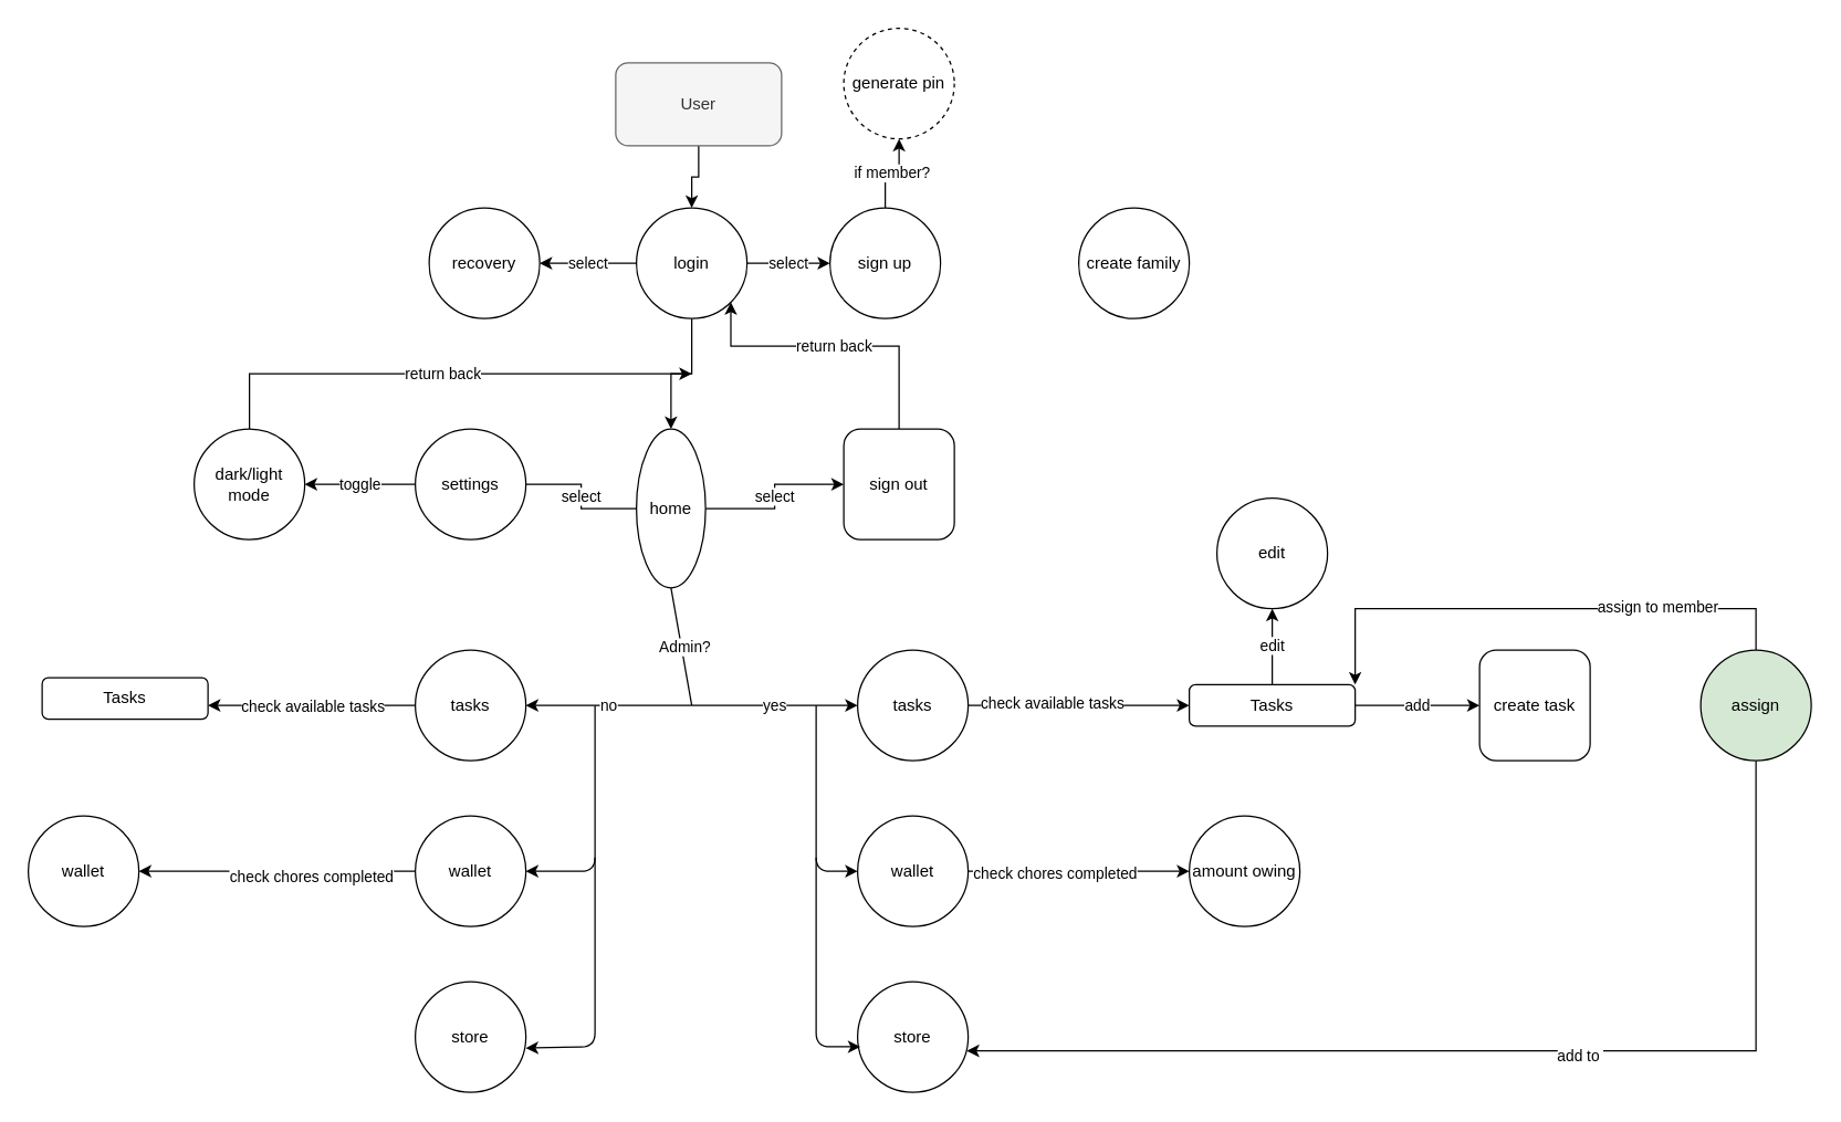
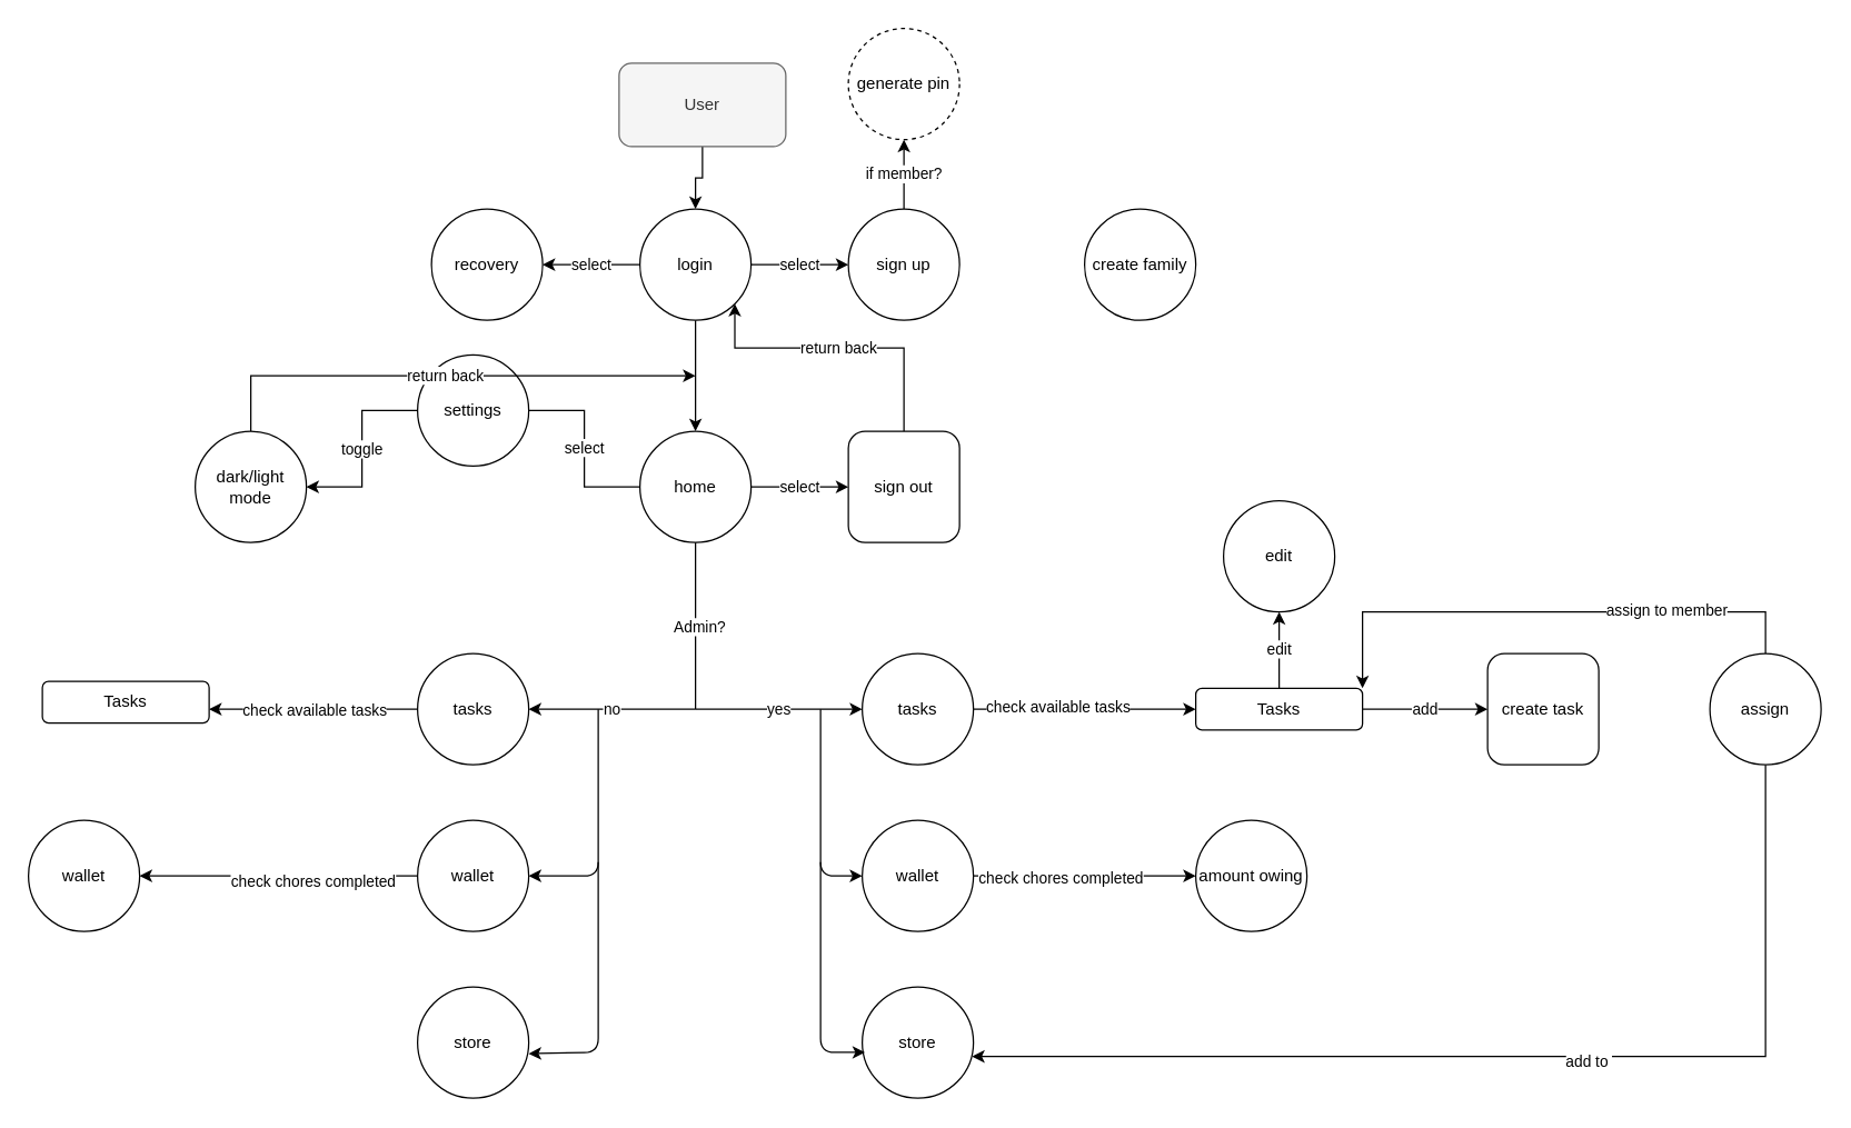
  <mxCell id="0" />
  <mxCell id="1" parent="0" />
  <mxCell id="2" value="" style="edgeStyle=orthogonalEdgeStyle;rounded=0;orthogonalLoop=1;jettySize=auto;html=1;" edge="1" parent="1" source="3" target="7"><mxGeometry relative="1" as="geometry" /></mxCell>
  <mxCell id="3" value="User" style="rounded=1;whiteSpace=wrap;html=1;fillColor=#f5f5f5;strokeColor=#666666;fontColor=#333333;" vertex="1" parent="1"><mxGeometry x="445" y="45" width="120" height="60" as="geometry" /></mxCell>
  <mxCell id="4" value="select" style="edgeStyle=orthogonalEdgeStyle;rounded=0;orthogonalLoop=1;jettySize=auto;html=1;" edge="1" parent="1" source="7" target="9"><mxGeometry relative="1" as="geometry" /></mxCell>
  <mxCell id="5" value="" style="edgeStyle=orthogonalEdgeStyle;rounded=0;orthogonalLoop=1;jettySize=auto;html=1;" edge="1" parent="1" source="7" target="13"><mxGeometry relative="1" as="geometry" /></mxCell>
  <mxCell id="6" value="select" style="edgeStyle=orthogonalEdgeStyle;rounded=0;orthogonalLoop=1;jettySize=auto;html=1;" edge="1" parent="1" source="7" target="10"><mxGeometry relative="1" as="geometry" /></mxCell>
  <mxCell id="7" value="login" style="ellipse;whiteSpace=wrap;html=1;aspect=fixed;" vertex="1" parent="1"><mxGeometry x="460" y="150" width="80" height="80" as="geometry" /></mxCell>
  <mxCell id="8" value="if member?" style="edgeStyle=orthogonalEdgeStyle;rounded=0;orthogonalLoop=1;jettySize=auto;html=1;" edge="1" parent="1" source="9" target="25"><mxGeometry relative="1" as="geometry" /></mxCell>
- <mxCell id="9" value="sign up" style="ellipse;whiteSpace=wrap;html=1;aspect=fixed;" vertex="1" parent="1"><mxGeometry x="600" y="150" width="80" height="80" as="geometry" /></mxCell>
+ <mxCell id="9" value="sign up" style="ellipse;whiteSpace=wrap;html=1;aspect=fixed;" vertex="1" parent="1"><mxGeometry x="610" y="150" width="80" height="80" as="geometry" /></mxCell>
  <mxCell id="10" value="recovery" style="ellipse;whiteSpace=wrap;html=1;aspect=fixed;" vertex="1" parent="1"><mxGeometry x="310" y="150" width="80" height="80" as="geometry" /></mxCell>
  <mxCell id="11" value="select" style="edgeStyle=orthogonalEdgeStyle;rounded=0;orthogonalLoop=1;jettySize=auto;html=1;" edge="1" parent="1" source="13" target="23"><mxGeometry relative="1" as="geometry" /></mxCell>
  <mxCell id="12" value="select" style="edgeStyle=orthogonalEdgeStyle;rounded=0;orthogonalLoop=1;jettySize=auto;html=1;endArrow=none;" edge="1" parent="1" source="13" target="21"><mxGeometry relative="1" as="geometry" /></mxCell>
- <mxCell id="13" value="home" style="ellipse;whiteSpace=wrap;html=1;aspect=fixed;" vertex="1" parent="1"><mxGeometry x="460" y="310" width="50" height="115" as="geometry" /></mxCell>
+ <mxCell id="13" value="home" style="ellipse;whiteSpace=wrap;html=1;aspect=fixed;" vertex="1" parent="1"><mxGeometry x="460" y="310" width="80" height="80" as="geometry" /></mxCell>
  <mxCell id="14" value="" style="edgeStyle=orthogonalEdgeStyle;rounded=0;orthogonalLoop=1;jettySize=auto;html=1;" edge="1" parent="1" source="16" target="55"><mxGeometry relative="1" as="geometry" /></mxCell>
  <mxCell id="15" value="check chores completed" style="edgeLabel;html=1;align=center;verticalAlign=middle;resizable=0;points=[];" vertex="1" connectable="0" parent="14"><mxGeometry x="-0.24" y="3" relative="1" as="geometry"><mxPoint as="offset" /></mxGeometry></mxCell>
  <mxCell id="16" value="wallet" style="ellipse;whiteSpace=wrap;html=1;aspect=fixed;" vertex="1" parent="1"><mxGeometry x="300" y="590" width="80" height="80" as="geometry" /></mxCell>
  <mxCell id="17" value="store" style="ellipse;whiteSpace=wrap;html=1;aspect=fixed;" vertex="1" parent="1"><mxGeometry x="300" y="710" width="80" height="80" as="geometry" /></mxCell>
  <mxCell id="18" value="check available tasks" style="edgeStyle=orthogonalEdgeStyle;rounded=0;orthogonalLoop=1;jettySize=auto;html=1;" edge="1" parent="1" source="19"><mxGeometry relative="1" as="geometry"><mxPoint x="150" y="510" as="targetPoint" /></mxGeometry></mxCell>
  <mxCell id="19" value="tasks" style="ellipse;whiteSpace=wrap;html=1;aspect=fixed;" vertex="1" parent="1"><mxGeometry x="300" y="470" width="80" height="80" as="geometry" /></mxCell>
  <mxCell id="20" value="toggle" style="edgeStyle=orthogonalEdgeStyle;rounded=0;orthogonalLoop=1;jettySize=auto;html=1;" edge="1" parent="1" source="21" target="27"><mxGeometry relative="1" as="geometry" /></mxCell>
- <mxCell id="21" value="settings" style="ellipse;whiteSpace=wrap;html=1;aspect=fixed;" vertex="1" parent="1"><mxGeometry x="300" y="310" width="80" height="80" as="geometry" /></mxCell>
+ <mxCell id="21" value="settings" style="ellipse;whiteSpace=wrap;html=1;aspect=fixed;" vertex="1" parent="1"><mxGeometry x="300" y="255" width="80" height="80" as="geometry" /></mxCell>
  <mxCell id="22" value="return back" style="edgeStyle=orthogonalEdgeStyle;rounded=0;orthogonalLoop=1;jettySize=auto;html=1;entryX=1;entryY=1;entryDx=0;entryDy=0;" edge="1" parent="1" source="23" target="7"><mxGeometry relative="1" as="geometry"><Array as="points"><mxPoint x="650" y="250" /><mxPoint x="528" y="250" /></Array></mxGeometry></mxCell>
  <mxCell id="23" value="sign out" style="whiteSpace=wrap;html=1;aspect=fixed;rounded=1;" vertex="1" parent="1"><mxGeometry x="610" y="310" width="80" height="80" as="geometry" /></mxCell>
  <mxCell id="24" value="create family" style="ellipse;whiteSpace=wrap;html=1;aspect=fixed;" vertex="1" parent="1"><mxGeometry x="780" y="150" width="80" height="80" as="geometry" /></mxCell>
  <mxCell id="25" value="generate pin" style="ellipse;whiteSpace=wrap;html=1;aspect=fixed;dashed=1;" vertex="1" parent="1"><mxGeometry x="610" y="20" width="80" height="80" as="geometry" /></mxCell>
  <mxCell id="26" value="return back" style="edgeStyle=orthogonalEdgeStyle;rounded=0;orthogonalLoop=1;jettySize=auto;html=1;exitX=0.5;exitY=0;exitDx=0;exitDy=0;" edge="1" parent="1" source="27"><mxGeometry relative="1" as="geometry"><mxPoint x="500" y="270" as="targetPoint" /><Array as="points"><mxPoint x="180" y="270" /></Array></mxGeometry></mxCell>
  <mxCell id="27" value="dark/light mode" style="ellipse;whiteSpace=wrap;html=1;aspect=fixed;" vertex="1" parent="1"><mxGeometry x="140" y="310" width="80" height="80" as="geometry" /></mxCell>
  <mxCell id="28" value="" style="edgeStyle=orthogonalEdgeStyle;rounded=0;orthogonalLoop=1;jettySize=auto;html=1;" edge="1" parent="1" source="30"><mxGeometry relative="1" as="geometry"><mxPoint x="860" y="510" as="targetPoint" /></mxGeometry></mxCell>
  <mxCell id="29" value="check available tasks" style="edgeLabel;html=1;align=center;verticalAlign=middle;resizable=0;points=[];" vertex="1" connectable="0" parent="28"><mxGeometry x="-0.25" y="2" relative="1" as="geometry"><mxPoint as="offset" /></mxGeometry></mxCell>
  <mxCell id="30" value="tasks" style="ellipse;whiteSpace=wrap;html=1;aspect=fixed;" vertex="1" parent="1"><mxGeometry x="620" y="470" width="80" height="80" as="geometry" /></mxCell>
  <mxCell id="31" value="" style="edgeStyle=orthogonalEdgeStyle;rounded=0;orthogonalLoop=1;jettySize=auto;html=1;" edge="1" parent="1" source="33" target="53"><mxGeometry relative="1" as="geometry" /></mxCell>
  <mxCell id="32" value="check chores completed" style="edgeLabel;html=1;align=center;verticalAlign=middle;resizable=0;points=[];" vertex="1" connectable="0" parent="31"><mxGeometry x="-0.225" y="-1" relative="1" as="geometry"><mxPoint as="offset" /></mxGeometry></mxCell>
  <mxCell id="33" value="wallet" style="ellipse;whiteSpace=wrap;html=1;aspect=fixed;" vertex="1" parent="1"><mxGeometry x="620" y="590" width="80" height="80" as="geometry" /></mxCell>
  <mxCell id="34" value="store" style="ellipse;whiteSpace=wrap;html=1;aspect=fixed;" vertex="1" parent="1"><mxGeometry x="620" y="710" width="80" height="80" as="geometry" /></mxCell>
  <mxCell id="35" value="" style="endArrow=none;html=1;entryX=0.5;entryY=1;entryDx=0;entryDy=0;" edge="1" parent="1" target="13"><mxGeometry width="50" height="50" relative="1" as="geometry"><mxPoint x="500" y="510" as="sourcePoint" /><mxPoint x="730" y="510" as="targetPoint" /><Array as="points" /></mxGeometry></mxCell>
  <mxCell id="36" value="Admin?" style="edgeLabel;html=1;align=center;verticalAlign=middle;resizable=0;points=[];" vertex="1" connectable="0" parent="35"><mxGeometry y="-2" relative="1" as="geometry"><mxPoint as="offset" /></mxGeometry></mxCell>
  <mxCell id="37" value="yes" style="endArrow=classic;html=1;" edge="1" parent="1"><mxGeometry width="50" height="50" relative="1" as="geometry"><mxPoint x="500" y="510" as="sourcePoint" /><mxPoint x="620" y="510" as="targetPoint" /></mxGeometry></mxCell>
  <mxCell id="38" value="no" style="endArrow=classic;html=1;" edge="1" parent="1"><mxGeometry width="50" height="50" relative="1" as="geometry"><mxPoint x="500" y="510" as="sourcePoint" /><mxPoint x="380" y="510" as="targetPoint" /></mxGeometry></mxCell>
  <mxCell id="39" value="" style="endArrow=classic;html=1;entryX=0;entryY=0.5;entryDx=0;entryDy=0;" edge="1" parent="1" target="33"><mxGeometry width="50" height="50" relative="1" as="geometry"><mxPoint x="590" y="510" as="sourcePoint" /><mxPoint x="580" y="580" as="targetPoint" /><Array as="points"><mxPoint x="590" y="630" /></Array></mxGeometry></mxCell>
  <mxCell id="40" value="" style="endArrow=classic;html=1;entryX=0.025;entryY=0.588;entryDx=0;entryDy=0;entryPerimeter=0;" edge="1" parent="1" target="34"><mxGeometry width="50" height="50" relative="1" as="geometry"><mxPoint x="590" y="620" as="sourcePoint" /><mxPoint x="730" y="510" as="targetPoint" /><Array as="points"><mxPoint x="590" y="690" /><mxPoint x="590" y="757" /></Array></mxGeometry></mxCell>
  <mxCell id="41" value="" style="endArrow=classic;html=1;entryX=1;entryY=0.5;entryDx=0;entryDy=0;" edge="1" parent="1" target="16"><mxGeometry width="50" height="50" relative="1" as="geometry"><mxPoint x="430" y="510" as="sourcePoint" /><mxPoint x="460" y="630" as="targetPoint" /><Array as="points"><mxPoint x="430" y="590" /><mxPoint x="430" y="630" /></Array></mxGeometry></mxCell>
  <mxCell id="42" value="" style="endArrow=classic;html=1;entryX=1;entryY=0.6;entryDx=0;entryDy=0;entryPerimeter=0;" edge="1" parent="1" target="17"><mxGeometry width="50" height="50" relative="1" as="geometry"><mxPoint x="430" y="620" as="sourcePoint" /><mxPoint x="462" y="757.04" as="targetPoint" /><Array as="points"><mxPoint x="430" y="690" /><mxPoint x="430" y="757" /></Array></mxGeometry></mxCell>
  <mxCell id="43" value="add" style="edgeStyle=orthogonalEdgeStyle;rounded=0;orthogonalLoop=1;jettySize=auto;html=1;" edge="1" parent="1" source="45" target="46"><mxGeometry relative="1" as="geometry" /></mxCell>
  <mxCell id="44" value="edit" style="edgeStyle=orthogonalEdgeStyle;rounded=0;orthogonalLoop=1;jettySize=auto;html=1;" edge="1" parent="1" source="45" target="47"><mxGeometry relative="1" as="geometry" /></mxCell>
  <mxCell id="45" value="Tasks" style="rounded=1;whiteSpace=wrap;html=1;" vertex="1" parent="1"><mxGeometry x="860" y="495" width="120" height="30" as="geometry" /></mxCell>
  <mxCell id="46" value="create task" style="whiteSpace=wrap;html=1;aspect=fixed;rounded=1;" vertex="1" parent="1"><mxGeometry x="1070" y="470" width="80" height="80" as="geometry" /></mxCell>
  <mxCell id="47" value="edit" style="ellipse;whiteSpace=wrap;html=1;aspect=fixed;" vertex="1" parent="1"><mxGeometry x="880" y="360" width="80" height="80" as="geometry" /></mxCell>
  <mxCell id="48" style="edgeStyle=orthogonalEdgeStyle;rounded=0;orthogonalLoop=1;jettySize=auto;html=1;entryX=0.988;entryY=0.625;entryDx=0;entryDy=0;entryPerimeter=0;" edge="1" parent="1" source="52" target="34"><mxGeometry relative="1" as="geometry"><Array as="points"><mxPoint x="1270" y="760" /></Array></mxGeometry></mxCell>
  <mxCell id="49" value="add to&amp;nbsp;" style="edgeLabel;html=1;align=center;verticalAlign=middle;resizable=0;points=[];" vertex="1" connectable="0" parent="48"><mxGeometry x="-0.137" y="3" relative="1" as="geometry"><mxPoint x="-1" as="offset" /></mxGeometry></mxCell>
  <mxCell id="50" style="edgeStyle=orthogonalEdgeStyle;rounded=0;orthogonalLoop=1;jettySize=auto;html=1;entryX=1;entryY=0;entryDx=0;entryDy=0;" edge="1" parent="1" source="52" target="45"><mxGeometry relative="1" as="geometry"><Array as="points"><mxPoint x="1270" y="440" /><mxPoint x="980" y="440" /></Array></mxGeometry></mxCell>
  <mxCell id="51" value="assign to member" style="edgeLabel;html=1;align=center;verticalAlign=middle;resizable=0;points=[];" vertex="1" connectable="0" parent="50"><mxGeometry x="-0.456" y="-2" relative="1" as="geometry"><mxPoint as="offset" /></mxGeometry></mxCell>
- <mxCell id="52" value="assign" style="ellipse;whiteSpace=wrap;html=1;aspect=fixed;fillColor=#d5e8d4;" vertex="1" parent="1"><mxGeometry x="1230" y="470" width="80" height="80" as="geometry" /></mxCell>
+ <mxCell id="52" value="assign" style="ellipse;whiteSpace=wrap;html=1;aspect=fixed;" vertex="1" parent="1"><mxGeometry x="1230" y="470" width="80" height="80" as="geometry" /></mxCell>
  <mxCell id="53" value="amount owing" style="ellipse;whiteSpace=wrap;html=1;aspect=fixed;" vertex="1" parent="1"><mxGeometry x="860" y="590" width="80" height="80" as="geometry" /></mxCell>
  <mxCell id="54" value="Tasks" style="rounded=1;whiteSpace=wrap;html=1;" vertex="1" parent="1"><mxGeometry x="30" y="490" width="120" height="30" as="geometry" /></mxCell>
  <mxCell id="55" value="wallet" style="ellipse;whiteSpace=wrap;html=1;aspect=fixed;" vertex="1" parent="1"><mxGeometry x="20" y="590" width="80" height="80" as="geometry" /></mxCell>
